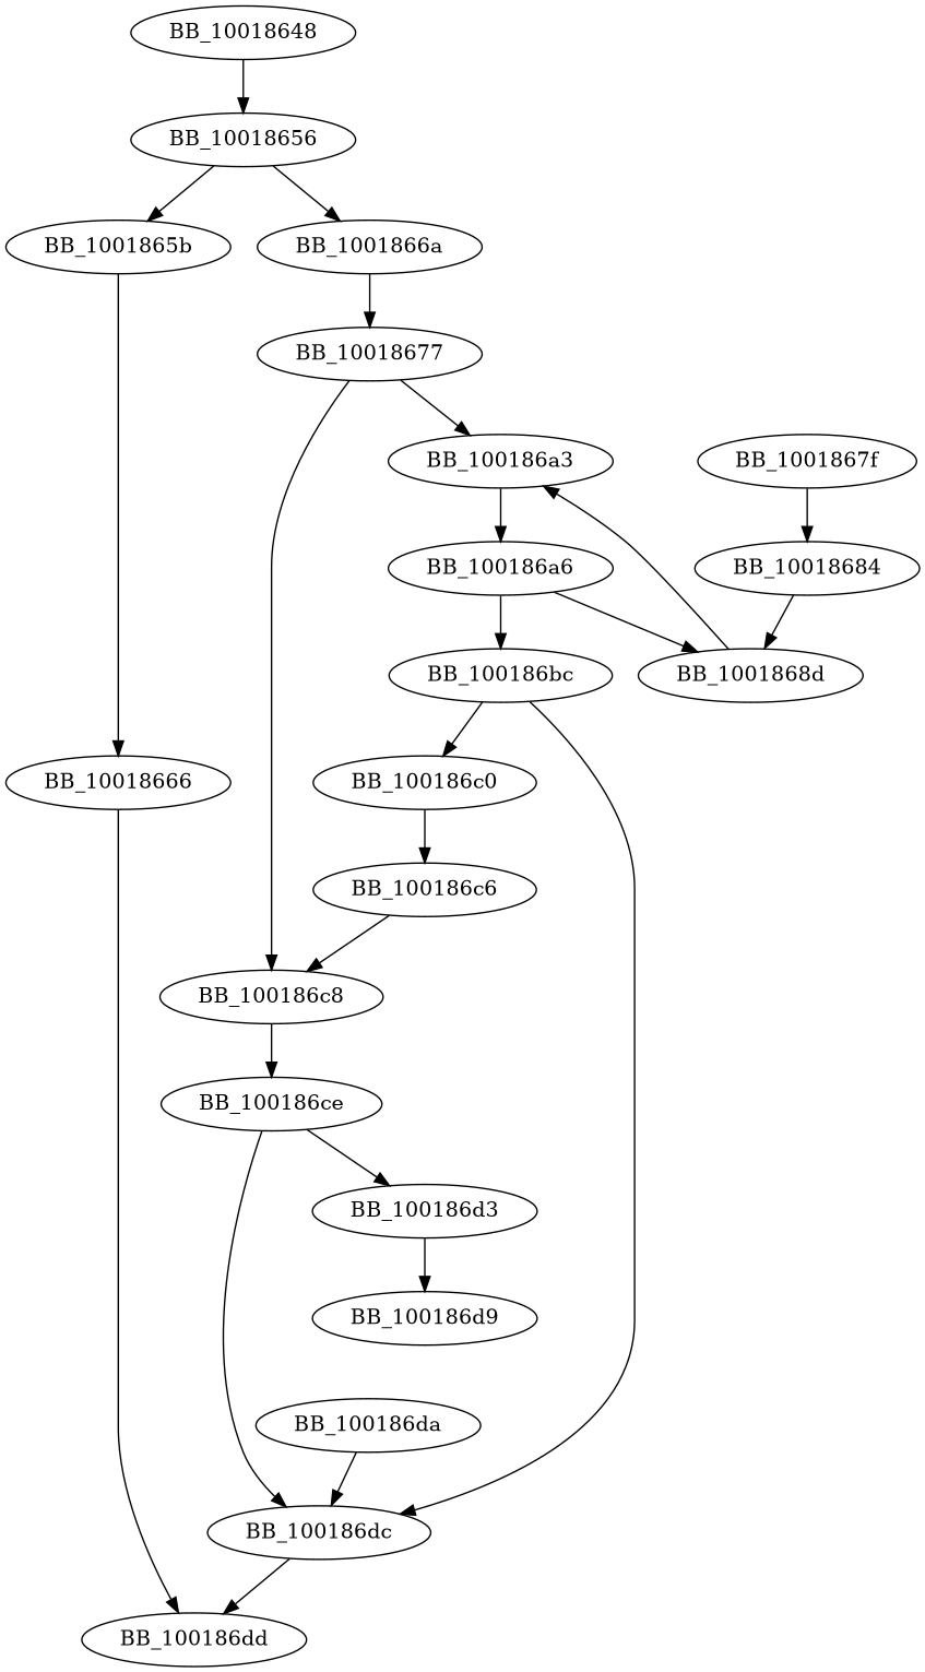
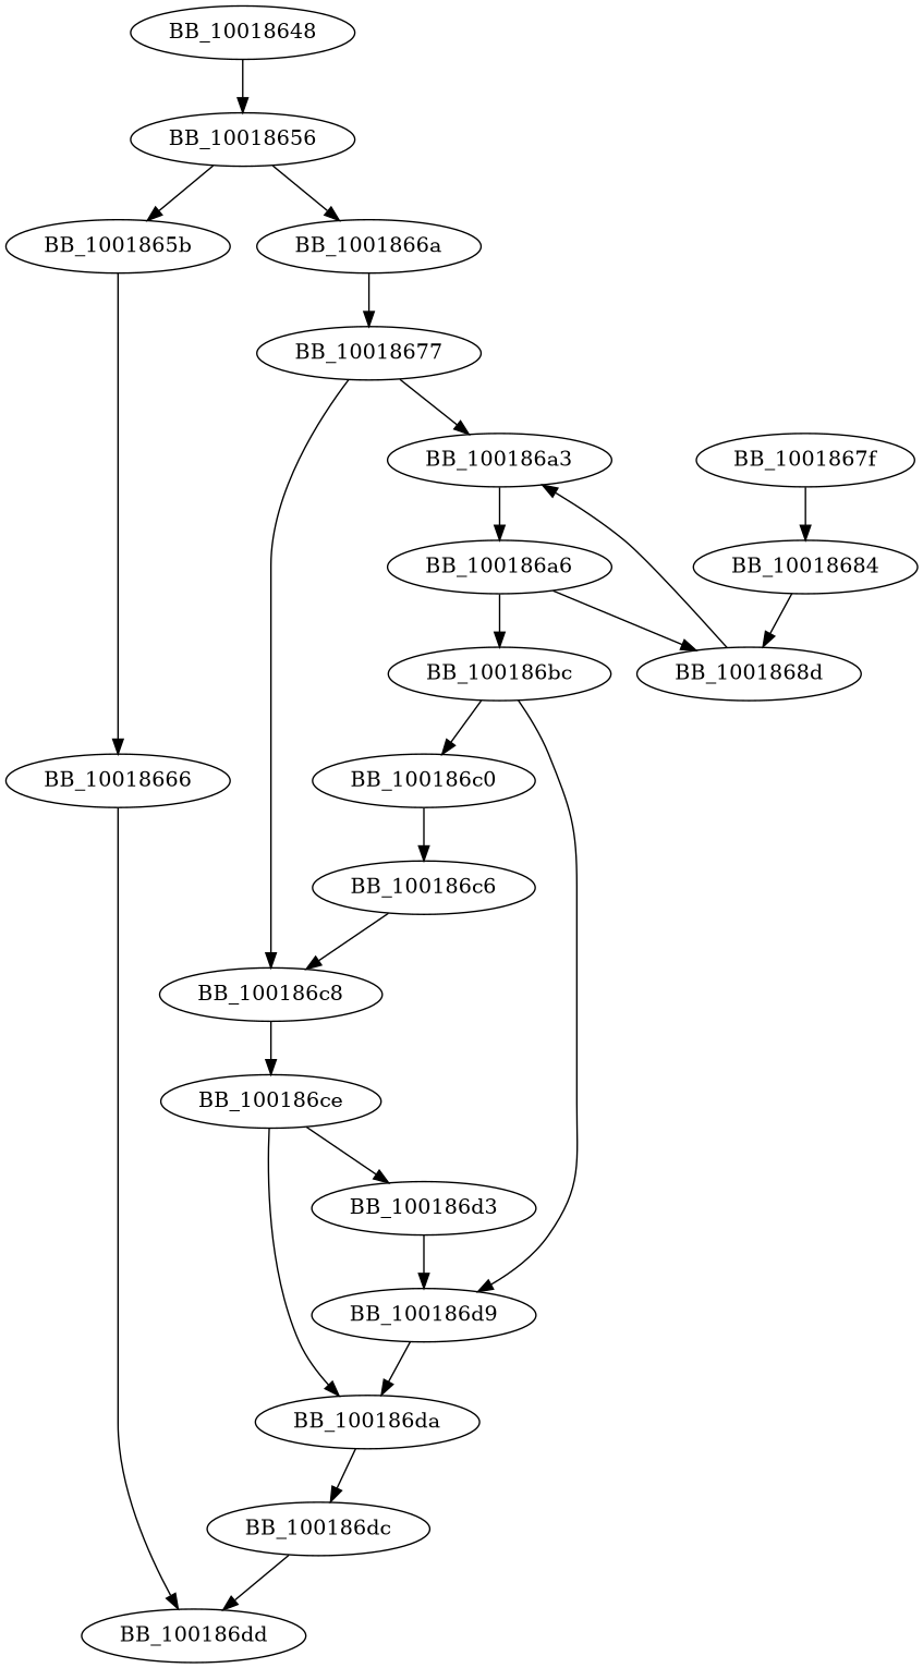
  digraph {
    BB_10018648
    BB_10018656
    BB_1001866a
    BB_1001865b
    BB_10018677
    BB_10018666
    BB_100186c8
    BB_100186a3
    BB_100186dd
    BB_1001867f
    BB_10018684
    BB_100186ce
    BB_1001868d
    BB_100186d3
    BB_100186da
    BB_100186a6
    BB_100186bc
    BB_100186c0
    BB_100186dc
    BB_100186c6
    BB_100186d9
    BB_10018648 -> BB_10018656
    BB_10018656 -> BB_1001866a
    BB_10018656 -> BB_1001865b
    BB_1001866a -> BB_10018677
    BB_1001865b -> BB_10018666
    BB_10018677 -> BB_100186c8
    BB_10018677 -> BB_100186a3
    BB_10018666 -> BB_100186dd
    BB_100186c8 -> BB_100186ce
    BB_100186a3 -> BB_100186a6
    BB_1001867f -> BB_10018684
    BB_10018684 -> BB_1001868d
    BB_100186ce -> BB_100186d3
-   BB_100186ce -> BB_100186dc
+   BB_100186ce -> BB_100186da
    BB_1001868d -> BB_100186a3
    BB_100186d3 -> BB_100186d9
    BB_100186da -> BB_100186dc
    BB_100186a6 -> BB_1001868d
    BB_100186a6 -> BB_100186bc
    BB_100186bc -> BB_100186c0
-   BB_100186bc -> BB_100186dc
+   BB_100186bc -> BB_100186d9
    BB_100186c0 -> BB_100186c6
    BB_100186dc -> BB_100186dd
    BB_100186c6 -> BB_100186c8
+   BB_100186d9 -> BB_100186da
  }
